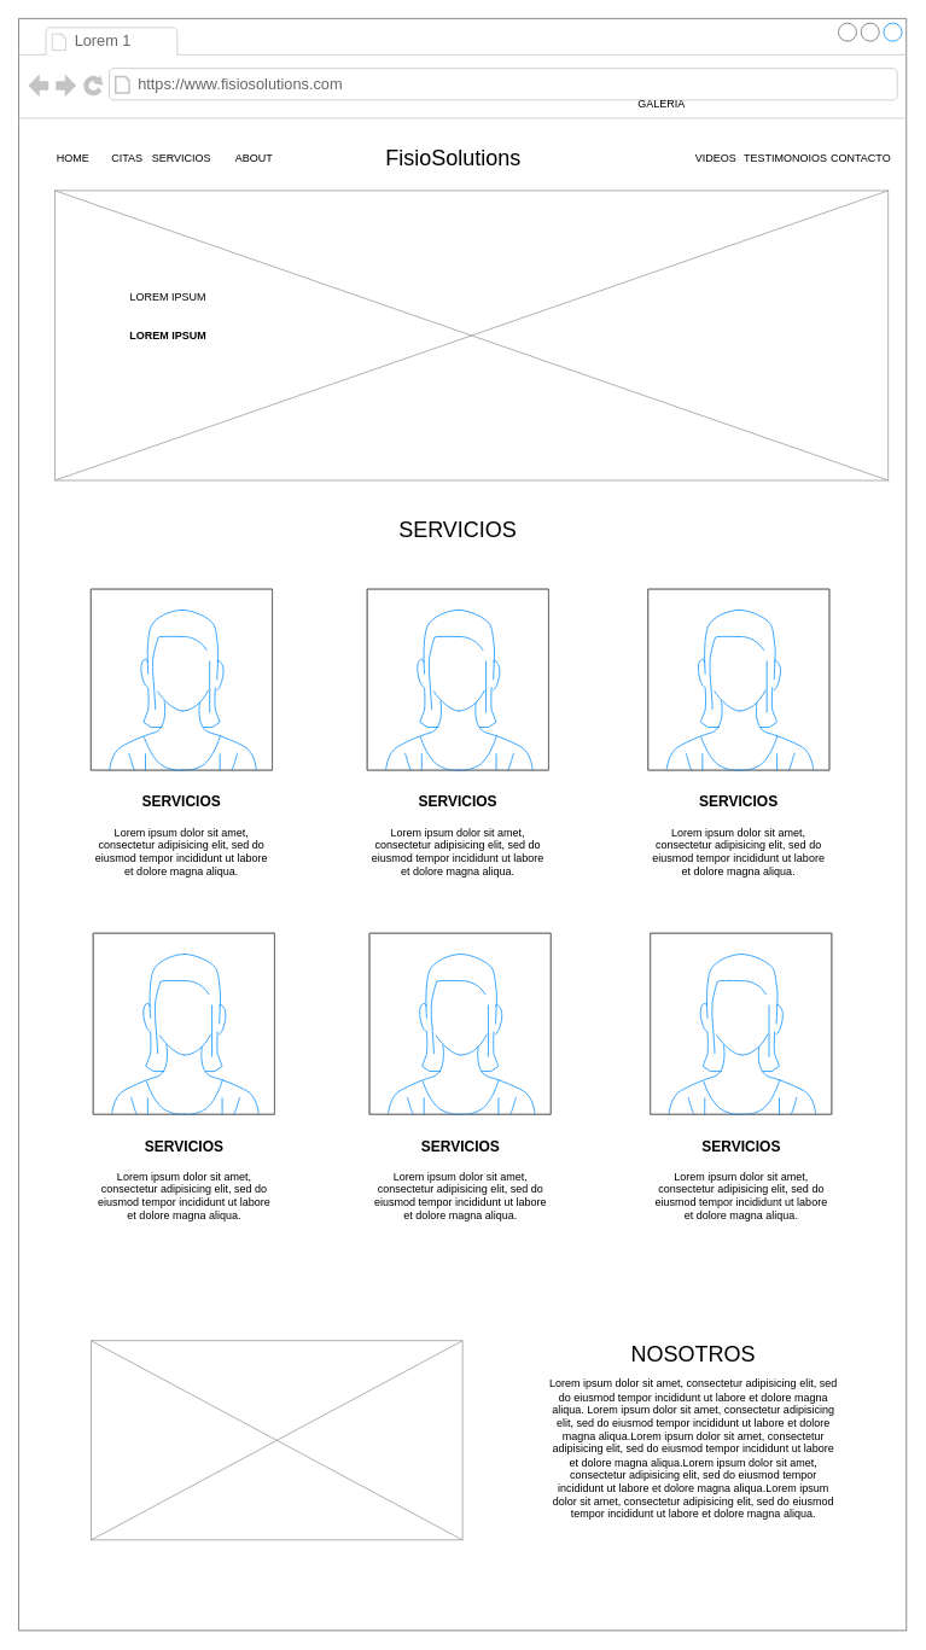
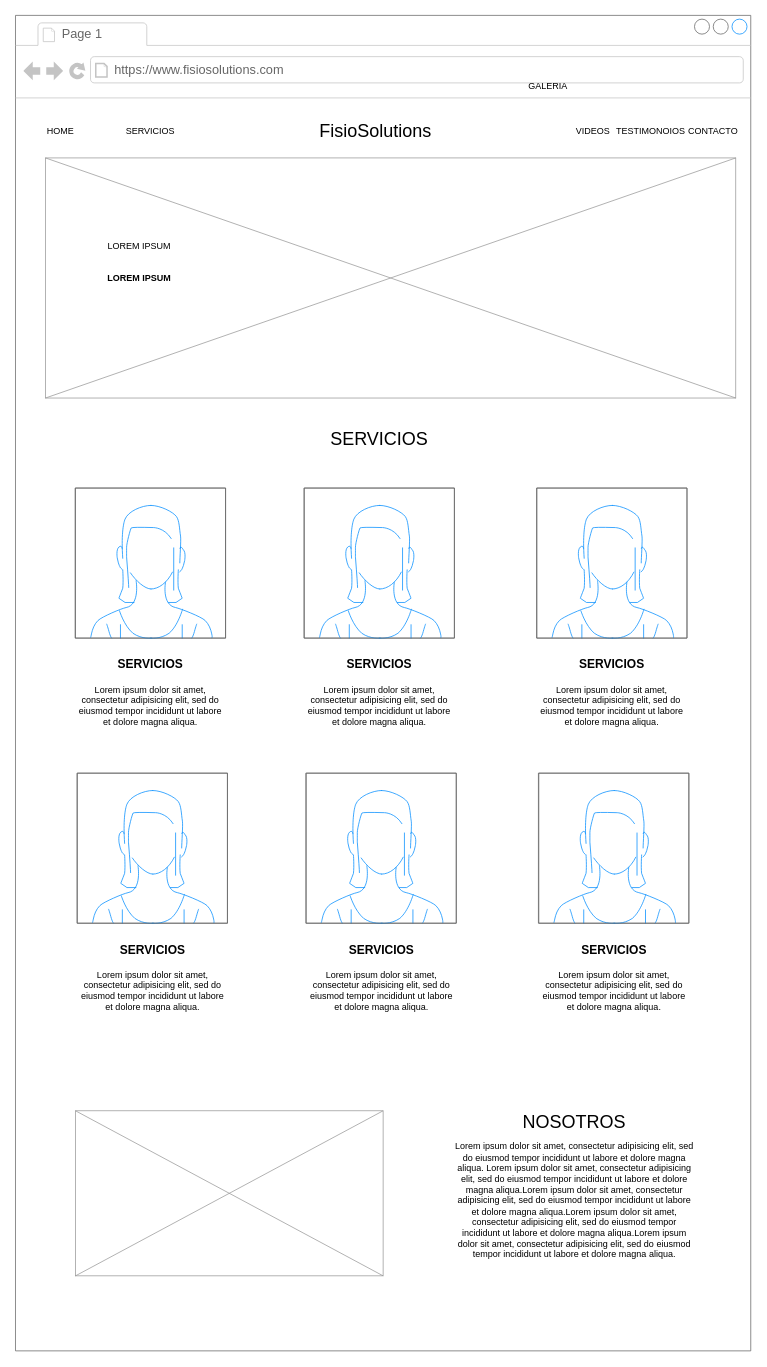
  <mxCell id="0" />
  <mxCell id="1" parent="0" />
  <mxCell id="2" value="" style="strokeWidth=1;shadow=0;dashed=0;align=center;html=1;shape=mxgraph.mockup.containers.browserWindow;rSize=0;strokeColor=#666666;strokeColor2=#008cff;strokeColor3=#c4c4c4;mainText=,;recursiveResize=0;movable=1;resizable=1;rotatable=1;deletable=1;editable=1;locked=0;connectable=1;" vertex="1" parent="1"><mxGeometry x="20" y="20" width="980" height="1780" as="geometry" /></mxCell>
- <mxCell id="3" value="Lorem 1" style="strokeWidth=1;shadow=0;dashed=0;align=center;html=1;shape=mxgraph.mockup.containers.anchor;fontSize=17;fontColor=#666666;align=left;whiteSpace=wrap;" vertex="1" parent="2"><mxGeometry x="60" y="12" width="110" height="26" as="geometry" /></mxCell>
+ <mxCell id="3" value="Page 1" style="strokeWidth=1;shadow=0;dashed=0;align=center;html=1;shape=mxgraph.mockup.containers.anchor;fontSize=17;fontColor=#666666;align=left;whiteSpace=wrap;" vertex="1" parent="2"><mxGeometry x="60" y="12" width="110" height="26" as="geometry" /></mxCell>
  <mxCell id="4" value="https://www.fisiosolutions.com" style="strokeWidth=1;shadow=0;dashed=0;align=center;html=1;shape=mxgraph.mockup.containers.anchor;rSize=0;fontSize=17;fontColor=#666666;align=left;" vertex="1" parent="2"><mxGeometry x="130" y="60" width="250" height="26" as="geometry" /></mxCell>
  <mxCell id="5" value="HOME" style="text;html=1;strokeColor=none;fillColor=none;align=center;verticalAlign=middle;whiteSpace=wrap;rounded=0;" vertex="1" parent="2"><mxGeometry x="30" y="140" width="60" height="30" as="geometry" /></mxCell>
- <mxCell id="6" value="CITAS" style="text;html=1;strokeColor=none;fillColor=none;align=center;verticalAlign=middle;whiteSpace=wrap;rounded=0;" vertex="1" parent="2"><mxGeometry x="90" y="140" width="60" height="30" as="geometry" /></mxCell>
  <mxCell id="7" value="SERVICIOS" style="text;html=1;strokeColor=none;fillColor=none;align=center;verticalAlign=middle;whiteSpace=wrap;rounded=0;" vertex="1" parent="2"><mxGeometry x="150" y="140" width="60" height="30" as="geometry" /></mxCell>
- <mxCell id="8" value="ABOUT" style="text;html=1;strokeColor=none;fillColor=none;align=center;verticalAlign=middle;whiteSpace=wrap;rounded=0;" vertex="1" parent="2"><mxGeometry x="230" y="140" width="60" height="30" as="geometry" /></mxCell>
  <mxCell id="9" value="FisioSolutions" style="text;html=1;strokeColor=none;fillColor=none;align=center;verticalAlign=middle;whiteSpace=wrap;rounded=0;fontSize=24;" vertex="1" parent="2"><mxGeometry x="450" y="140" width="60" height="30" as="geometry" /></mxCell>
  <mxCell id="10" value="" style="verticalLabelPosition=bottom;shadow=0;dashed=0;align=center;html=1;verticalAlign=top;strokeWidth=1;shape=mxgraph.mockup.graphics.simpleIcon;strokeColor=#999999;" vertex="1" parent="2"><mxGeometry x="40" y="190" width="920" height="320" as="geometry" /></mxCell>
  <mxCell id="11" value="LOREM IPSUM" style="text;html=1;strokeColor=none;fillColor=none;align=center;verticalAlign=middle;whiteSpace=wrap;rounded=0;" vertex="1" parent="2"><mxGeometry x="110" y="290" width="110" height="35" as="geometry" /></mxCell>
  <mxCell id="12" value="LOREM IPSUM" style="text;html=1;strokeColor=none;fillColor=none;align=center;verticalAlign=middle;whiteSpace=wrap;rounded=0;fontStyle=1" vertex="1" parent="2"><mxGeometry x="110" y="332.5" width="110" height="35" as="geometry" /></mxCell>
  <mxCell id="13" value="SERVICIOS" style="text;html=1;strokeColor=none;fillColor=none;align=center;verticalAlign=middle;whiteSpace=wrap;rounded=0;fontSize=24;" vertex="1" parent="2"><mxGeometry x="380" y="550" width="210" height="30" as="geometry" /></mxCell>
  <mxCell id="14" value="" style="group" vertex="1" connectable="0" parent="2"><mxGeometry x="75" y="630" width="210" height="320" as="geometry" /></mxCell>
  <mxCell id="15" value="" style="verticalLabelPosition=bottom;shadow=0;dashed=0;align=center;html=1;verticalAlign=top;strokeWidth=1;shape=mxgraph.mockup.containers.userFemale;strokeColor=#666666;strokeColor2=#008cff;" vertex="1" parent="14"><mxGeometry x="5" width="200" height="200" as="geometry" /></mxCell>
  <mxCell id="16" value="SERVICIOS" style="text;html=1;strokeColor=none;fillColor=none;align=center;verticalAlign=middle;whiteSpace=wrap;rounded=0;fontSize=16;fontStyle=1" vertex="1" parent="14"><mxGeometry y="220" width="210" height="30" as="geometry" /></mxCell>
  <mxCell id="17" value="Lorem ipsum dolor sit amet, consectetur adipisicing elit, sed do eiusmod tempor incididunt ut labore et dolore magna aliqua." style="rounded=0;whiteSpace=wrap;html=1;strokeColor=none;" vertex="1" parent="14"><mxGeometry x="5" y="260" width="200" height="60" as="geometry" /></mxCell>
  <mxCell id="18" value="" style="group" vertex="1" connectable="0" parent="2"><mxGeometry x="380" y="630" width="210" height="320" as="geometry" /></mxCell>
  <mxCell id="19" value="" style="verticalLabelPosition=bottom;shadow=0;dashed=0;align=center;html=1;verticalAlign=top;strokeWidth=1;shape=mxgraph.mockup.containers.userFemale;strokeColor=#666666;strokeColor2=#008cff;" vertex="1" parent="18"><mxGeometry x="5" width="200" height="200" as="geometry" /></mxCell>
  <mxCell id="20" value="SERVICIOS" style="text;html=1;strokeColor=none;fillColor=none;align=center;verticalAlign=middle;whiteSpace=wrap;rounded=0;fontSize=16;fontStyle=1" vertex="1" parent="18"><mxGeometry y="220" width="210" height="30" as="geometry" /></mxCell>
  <mxCell id="21" value="Lorem ipsum dolor sit amet, consectetur adipisicing elit, sed do eiusmod tempor incididunt ut labore et dolore magna aliqua." style="rounded=0;whiteSpace=wrap;html=1;strokeColor=none;" vertex="1" parent="18"><mxGeometry x="5" y="260" width="200" height="60" as="geometry" /></mxCell>
  <mxCell id="22" value="" style="group" vertex="1" connectable="0" parent="2"><mxGeometry x="77.5" y="1010" width="210" height="320" as="geometry" /></mxCell>
  <mxCell id="23" value="" style="verticalLabelPosition=bottom;shadow=0;dashed=0;align=center;html=1;verticalAlign=top;strokeWidth=1;shape=mxgraph.mockup.containers.userFemale;strokeColor=#666666;strokeColor2=#008cff;" vertex="1" parent="22"><mxGeometry x="5" width="200" height="200" as="geometry" /></mxCell>
  <mxCell id="24" value="SERVICIOS" style="text;html=1;strokeColor=none;fillColor=none;align=center;verticalAlign=middle;whiteSpace=wrap;rounded=0;fontSize=16;fontStyle=1" vertex="1" parent="22"><mxGeometry y="220" width="210" height="30" as="geometry" /></mxCell>
  <mxCell id="25" value="Lorem ipsum dolor sit amet, consectetur adipisicing elit, sed do eiusmod tempor incididunt ut labore et dolore magna aliqua." style="rounded=0;whiteSpace=wrap;html=1;strokeColor=none;" vertex="1" parent="22"><mxGeometry x="5" y="260" width="200" height="60" as="geometry" /></mxCell>
  <mxCell id="26" value="" style="group" vertex="1" connectable="0" parent="2"><mxGeometry x="382.5" y="1010" width="210" height="320" as="geometry" /></mxCell>
  <mxCell id="27" value="" style="verticalLabelPosition=bottom;shadow=0;dashed=0;align=center;html=1;verticalAlign=top;strokeWidth=1;shape=mxgraph.mockup.containers.userFemale;strokeColor=#666666;strokeColor2=#008cff;" vertex="1" parent="26"><mxGeometry x="5" width="200" height="200" as="geometry" /></mxCell>
  <mxCell id="28" value="SERVICIOS" style="text;html=1;strokeColor=none;fillColor=none;align=center;verticalAlign=middle;whiteSpace=wrap;rounded=0;fontSize=16;fontStyle=1" vertex="1" parent="26"><mxGeometry y="220" width="210" height="30" as="geometry" /></mxCell>
  <mxCell id="29" value="Lorem ipsum dolor sit amet, consectetur adipisicing elit, sed do eiusmod tempor incididunt ut labore et dolore magna aliqua." style="rounded=0;whiteSpace=wrap;html=1;strokeColor=none;" vertex="1" parent="26"><mxGeometry x="5" y="260" width="200" height="60" as="geometry" /></mxCell>
  <mxCell id="30" value="" style="group" vertex="1" connectable="0" parent="2"><mxGeometry x="692.5" y="1010" width="210" height="320" as="geometry" /></mxCell>
  <mxCell id="31" value="" style="verticalLabelPosition=bottom;shadow=0;dashed=0;align=center;html=1;verticalAlign=top;strokeWidth=1;shape=mxgraph.mockup.containers.userFemale;strokeColor=#666666;strokeColor2=#008cff;" vertex="1" parent="30"><mxGeometry x="5" width="200" height="200" as="geometry" /></mxCell>
  <mxCell id="32" value="SERVICIOS" style="text;html=1;strokeColor=none;fillColor=none;align=center;verticalAlign=middle;whiteSpace=wrap;rounded=0;fontSize=16;fontStyle=1" vertex="1" parent="30"><mxGeometry y="220" width="210" height="30" as="geometry" /></mxCell>
  <mxCell id="33" value="Lorem ipsum dolor sit amet, consectetur adipisicing elit, sed do eiusmod tempor incididunt ut labore et dolore magna aliqua." style="rounded=0;whiteSpace=wrap;html=1;strokeColor=none;" vertex="1" parent="30"><mxGeometry x="5" y="260" width="200" height="60" as="geometry" /></mxCell>
  <mxCell id="34" value="" style="verticalLabelPosition=bottom;shadow=0;dashed=0;align=center;html=1;verticalAlign=top;strokeWidth=1;shape=mxgraph.mockup.graphics.simpleIcon;strokeColor=#999999;" vertex="1" parent="2"><mxGeometry x="80" y="1460" width="410" height="220" as="geometry" /></mxCell>
  <mxCell id="35" value="NOSOTROS" style="text;html=1;strokeColor=none;fillColor=none;align=center;verticalAlign=middle;whiteSpace=wrap;rounded=0;fontSize=24;" vertex="1" parent="2"><mxGeometry x="640" y="1460" width="210" height="30" as="geometry" /></mxCell>
  <mxCell id="36" value="Lorem ipsum dolor sit amet, consectetur adipisicing elit, sed do eiusmod tempor incididunt ut labore et dolore magna aliqua. Lorem ipsum dolor sit amet, consectetur adipisicing elit, sed do eiusmod tempor incididunt ut labore et dolore magna aliqua.Lorem ipsum dolor sit amet, consectetur adipisicing elit, sed do eiusmod tempor incididunt ut labore et dolore magna aliqua.Lorem ipsum dolor sit amet, consectetur adipisicing elit, sed do eiusmod tempor incididunt ut labore et dolore magna aliqua.Lorem ipsum dolor sit amet, consectetur adipisicing elit, sed do eiusmod tempor incididunt ut labore et dolore magna aliqua." style="rounded=0;whiteSpace=wrap;html=1;strokeColor=none;" vertex="1" parent="2"><mxGeometry x="585" y="1500" width="320" height="160" as="geometry" /></mxCell>
  <mxCell id="37" value="GALERIA" style="text;html=1;strokeColor=none;fillColor=none;align=center;verticalAlign=middle;whiteSpace=wrap;rounded=0;" vertex="1" parent="1"><mxGeometry x="700" y="100" width="60" height="30" as="geometry" /></mxCell>
  <mxCell id="38" value="VIDEOS" style="text;html=1;strokeColor=none;fillColor=none;align=center;verticalAlign=middle;whiteSpace=wrap;rounded=0;" vertex="1" parent="1"><mxGeometry x="760" y="160" width="60" height="30" as="geometry" /></mxCell>
  <mxCell id="39" value="TESTIMONOIOS" style="text;html=1;strokeColor=none;fillColor=none;align=center;verticalAlign=middle;whiteSpace=wrap;rounded=0;" vertex="1" parent="1"><mxGeometry x="837" y="160" width="60" height="30" as="geometry" /></mxCell>
  <mxCell id="40" value="CONTACTO" style="text;html=1;strokeColor=none;fillColor=none;align=center;verticalAlign=middle;whiteSpace=wrap;rounded=0;" vertex="1" parent="1"><mxGeometry x="920" y="160" width="60" height="30" as="geometry" /></mxCell>
  <mxCell id="41" value="" style="group" vertex="1" connectable="0" parent="1"><mxGeometry x="710" y="650" width="210" height="320" as="geometry" /></mxCell>
  <mxCell id="42" value="" style="verticalLabelPosition=bottom;shadow=0;dashed=0;align=center;html=1;verticalAlign=top;strokeWidth=1;shape=mxgraph.mockup.containers.userFemale;strokeColor=#666666;strokeColor2=#008cff;" vertex="1" parent="41"><mxGeometry x="5" width="200" height="200" as="geometry" /></mxCell>
  <mxCell id="43" value="SERVICIOS" style="text;html=1;strokeColor=none;fillColor=none;align=center;verticalAlign=middle;whiteSpace=wrap;rounded=0;fontSize=16;fontStyle=1" vertex="1" parent="41"><mxGeometry y="220" width="210" height="30" as="geometry" /></mxCell>
  <mxCell id="44" value="Lorem ipsum dolor sit amet, consectetur adipisicing elit, sed do eiusmod tempor incididunt ut labore et dolore magna aliqua." style="rounded=0;whiteSpace=wrap;html=1;strokeColor=none;" vertex="1" parent="41"><mxGeometry x="5" y="260" width="200" height="60" as="geometry" /></mxCell>
